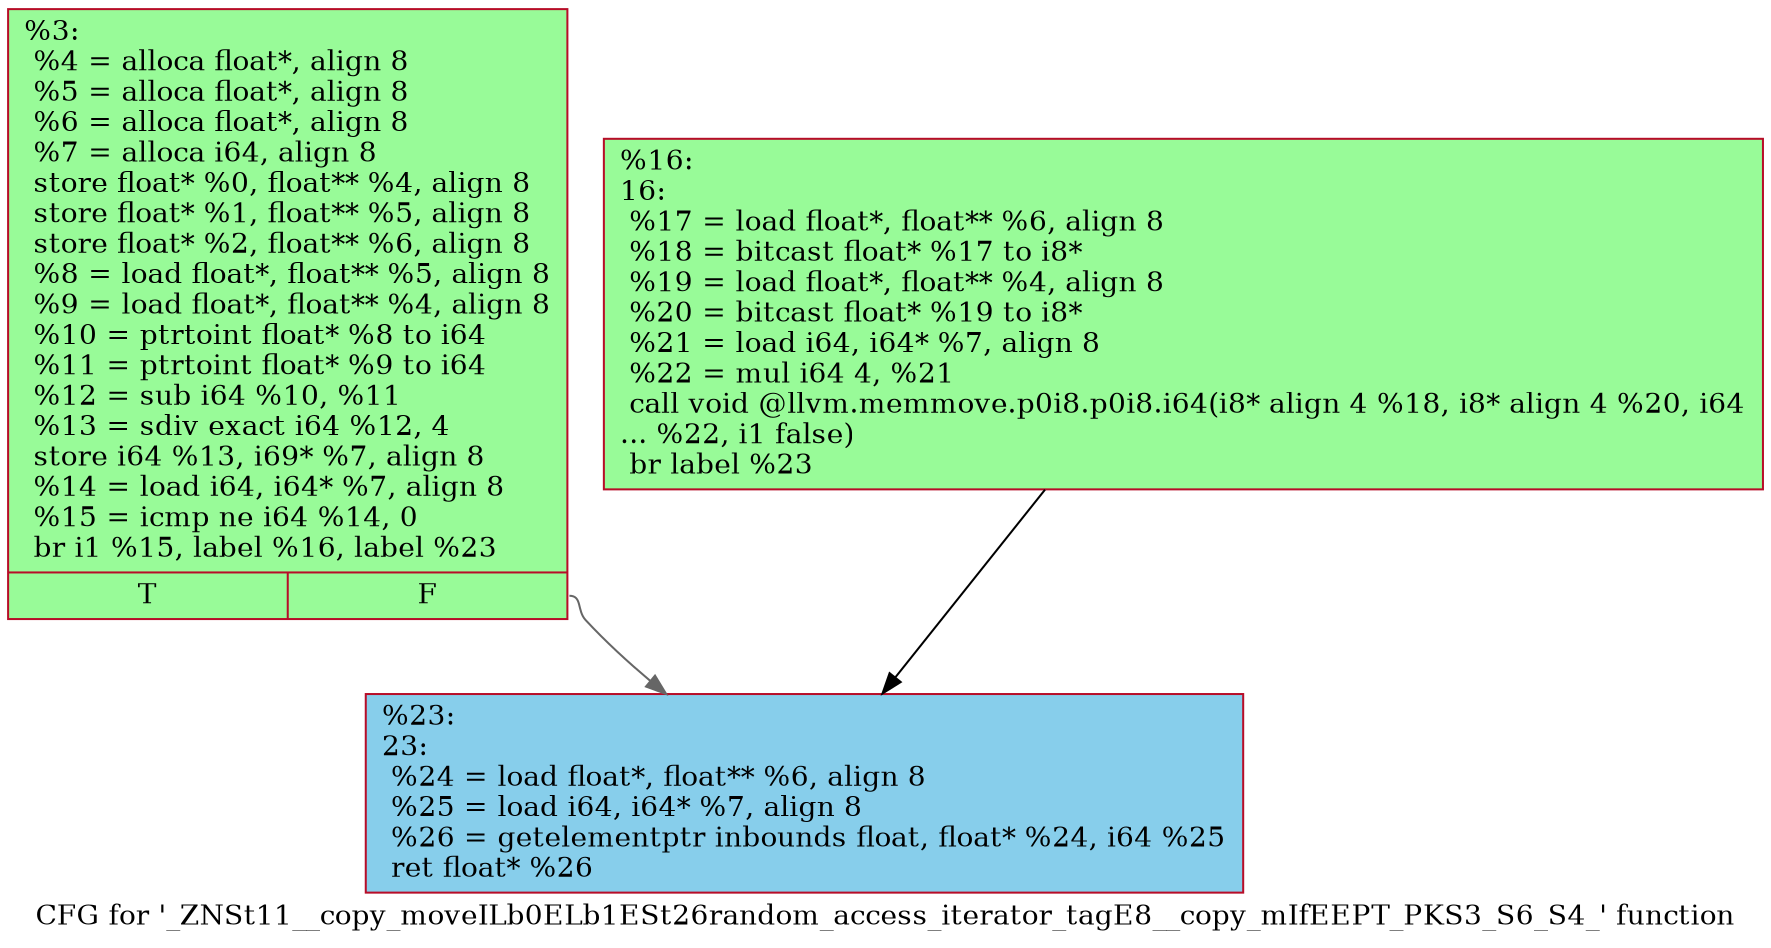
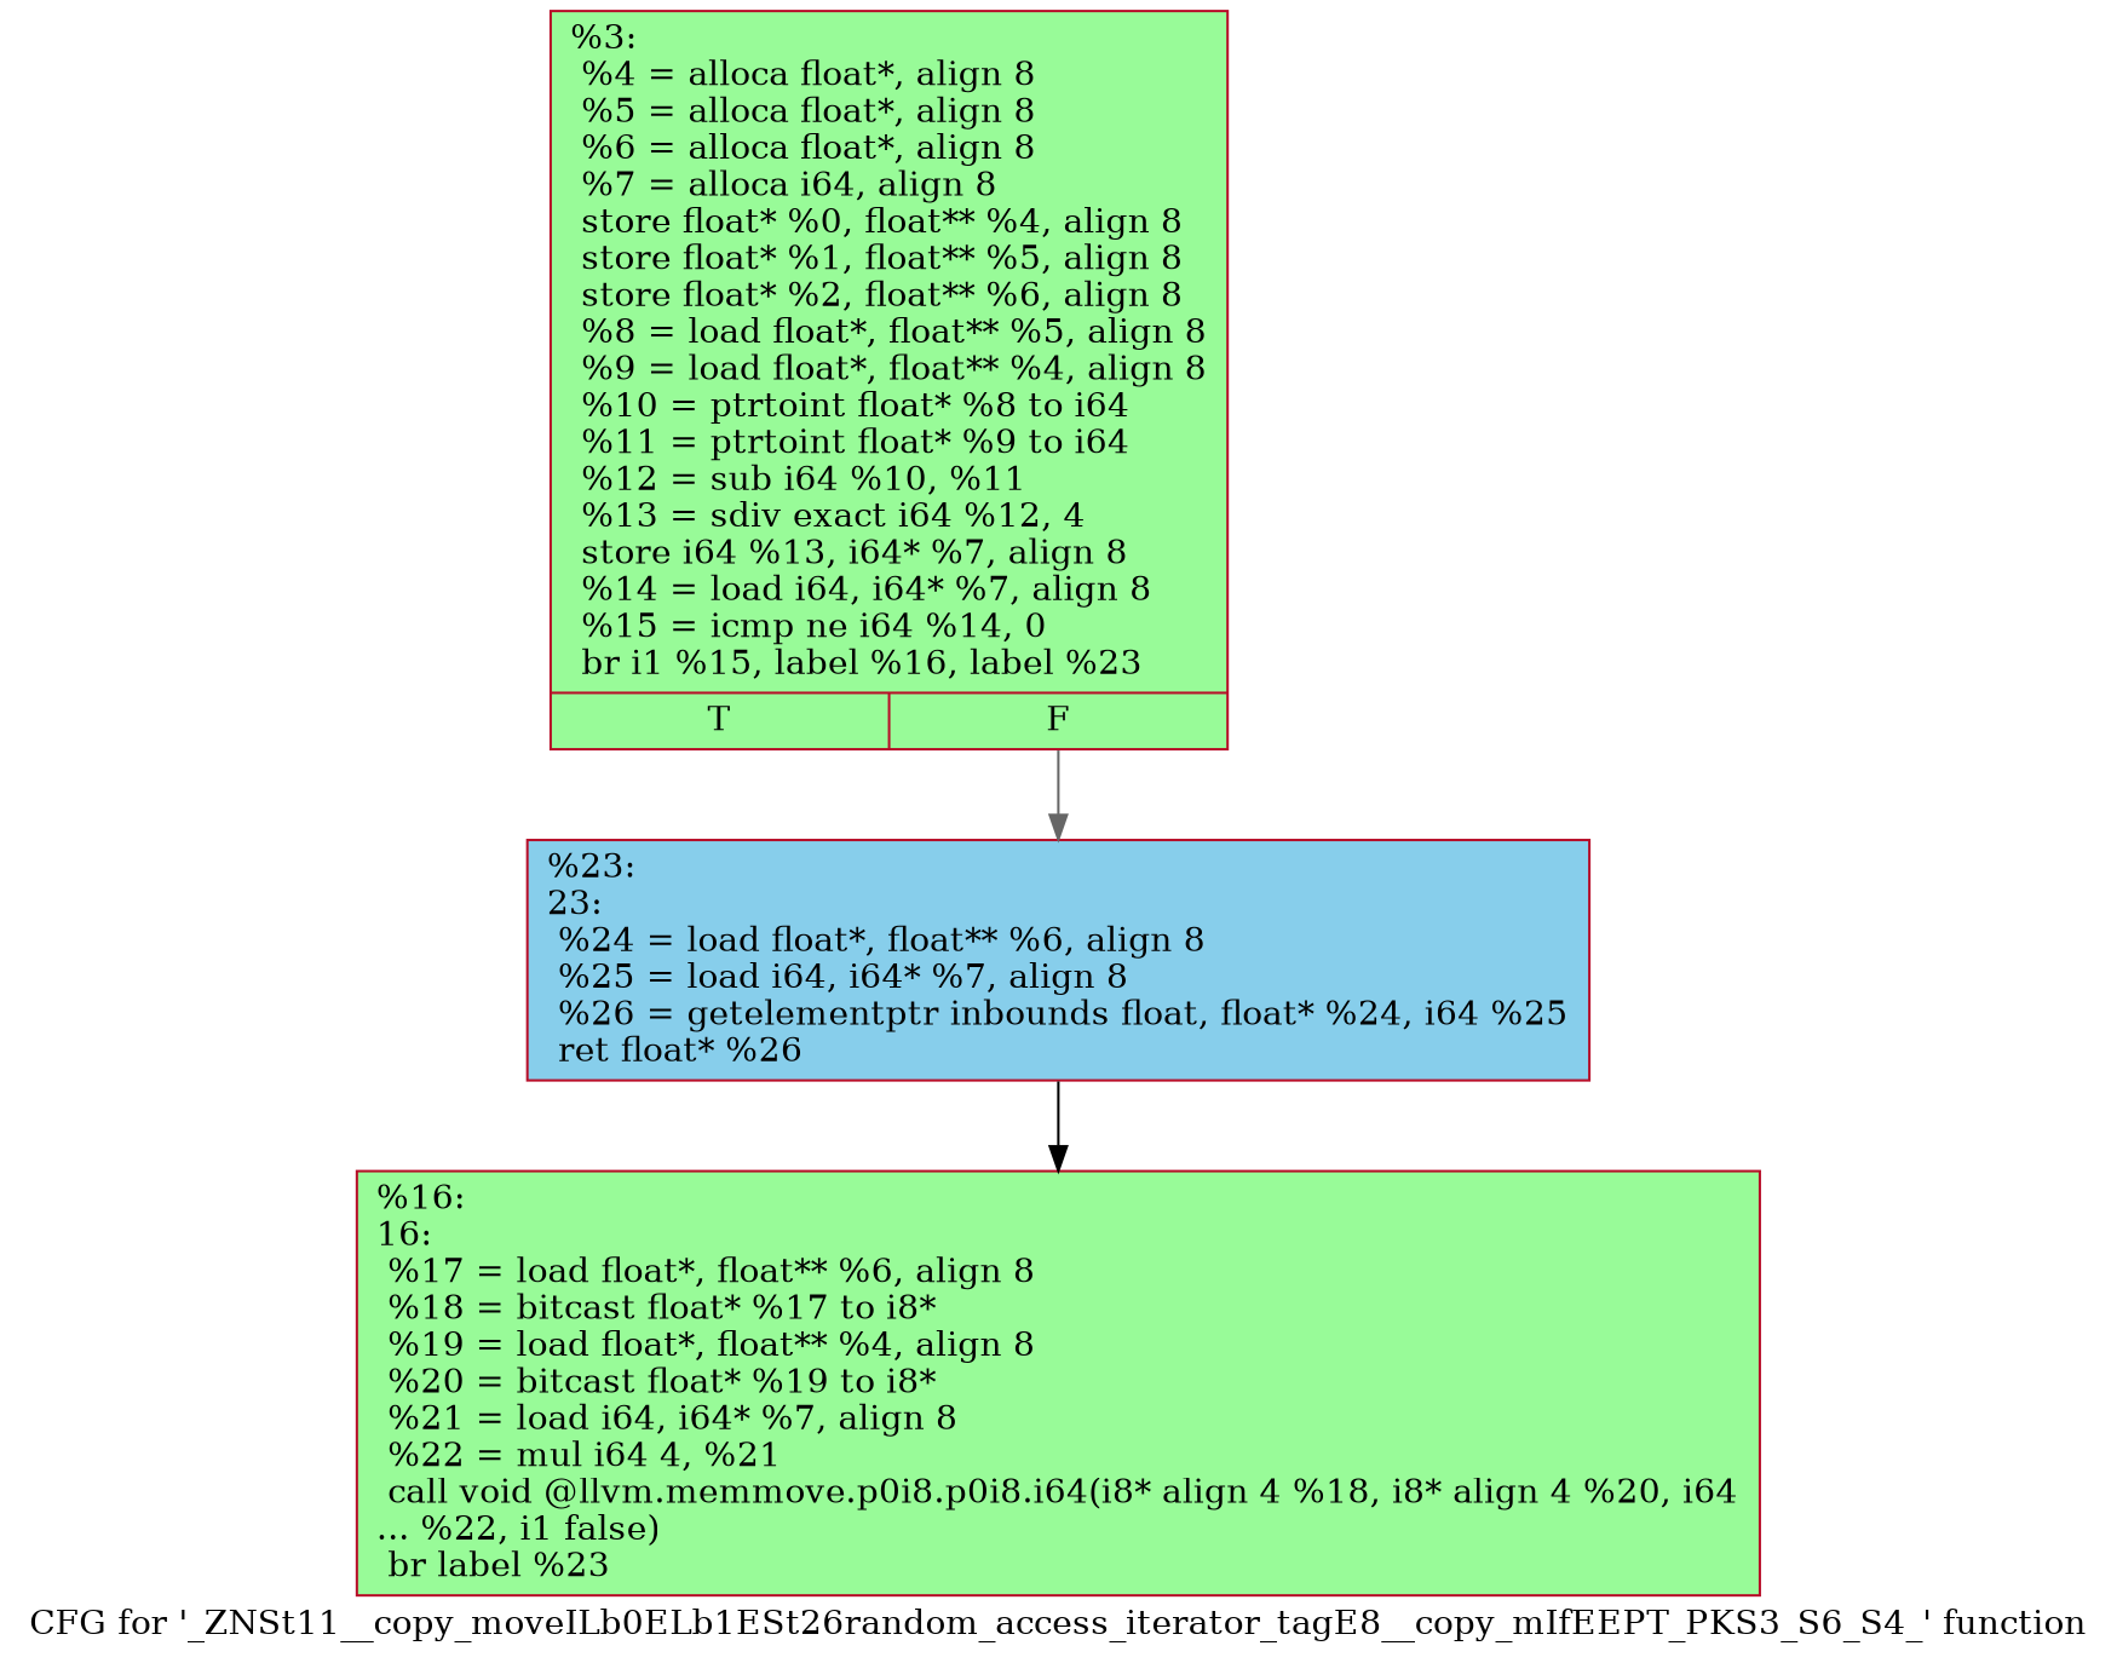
  digraph {
    label="CFG for '_ZNSt11__copy_moveILb0ELb1ESt26random_access_iterator_tagE8__copy_mIfEEPT_PKS3_S6_S4_' function"
    node [color="#b70d28ff" fillcolor=palegreen shape=record style=filled]
-   n1 [label="{%3:\l  %4 = alloca float*, align 8\l  %5 = alloca float*, align 8\l  %6 = alloca float*, align 8\l  %7 = alloca i64, align 8\l  store float* %0, float** %4, align 8\l  store float* %1, float** %5, align 8\l  store float* %2, float** %6, align 8\l  %8 = load float*, float** %5, align 8\l  %9 = load float*, float** %4, align 8\l  %10 = ptrtoint float* %8 to i64\l  %11 = ptrtoint float* %9 to i64\l  %12 = sub i64 %10, %11\l  %13 = sdiv exact i64 %12, 4\l  store i64 %13, i69* %7, align 8\l  %14 = load i64, i64* %7, align 8\l  %15 = icmp ne i64 %14, 0\l  br i1 %15, label %16, label %23\l|{<s0>T|<s1>F}}"]
+   n1 [label="{%3:\l  %4 = alloca float*, align 8\l  %5 = alloca float*, align 8\l  %6 = alloca float*, align 8\l  %7 = alloca i64, align 8\l  store float* %0, float** %4, align 8\l  store float* %1, float** %5, align 8\l  store float* %2, float** %6, align 8\l  %8 = load float*, float** %5, align 8\l  %9 = load float*, float** %4, align 8\l  %10 = ptrtoint float* %8 to i64\l  %11 = ptrtoint float* %9 to i64\l  %12 = sub i64 %10, %11\l  %13 = sdiv exact i64 %12, 4\l  store i64 %13, i64* %7, align 8\l  %14 = load i64, i64* %7, align 8\l  %15 = icmp ne i64 %14, 0\l  br i1 %15, label %16, label %23\l|{<s0>T|<s1>F}}"]
    n2 [fillcolor=skyblue label="{%23:\l23:                                               \l  %24 = load float*, float** %6, align 8\l  %25 = load i64, i64* %7, align 8\l  %26 = getelementptr inbounds float, float* %24, i64 %25\l  ret float* %26\l}"]
    n3 [label="{%16:\l16:                                               \l  %17 = load float*, float** %6, align 8\l  %18 = bitcast float* %17 to i8*\l  %19 = load float*, float** %4, align 8\l  %20 = bitcast float* %19 to i8*\l  %21 = load i64, i64* %7, align 8\l  %22 = mul i64 4, %21\l  call void @llvm.memmove.p0i8.p0i8.i64(i8* align 4 %18, i8* align 4 %20, i64\l... %22, i1 false)\l  br label %23\l}"]
    n1 -> n2 [color=gray40 tailport=s1]
-   n3 -> n2 [color=black]
+   n2 -> n3 [color=black]
  }
